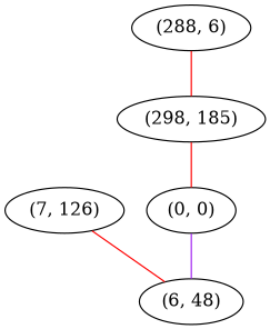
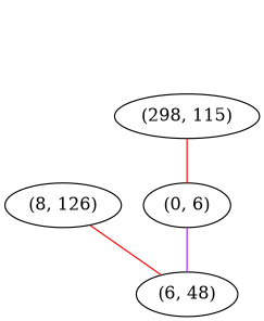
  graph {
    edge [color=red weight=1]
-   "(8, 126)" [label="(7, 126)"]
+   "(8, 126)"
    "(6, 48)"
-   "(288, 6)"
-   "(298, 115)" [label="(298, 185)"]
-   "(0, 0)"
+   "(298, 115)"
+   "(0, 0)" [label="(0, 6)"]
    "(8, 126)" -- "(6, 48)"
-   "(288, 6)" -- "(298, 115)"
    "(298, 115)" -- "(0, 0)"
    "(0, 0)" -- "(6, 48)" [color=purple weight=4]
  }
